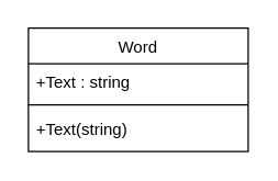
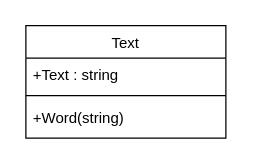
  <mxCell id="0" />
  <mxCell id="1" parent="0" />
- <mxCell id="2" value="Word" style="swimlane;fontStyle=0;align=center;verticalAlign=top;childLayout=stackLayout;horizontal=1;startSize=26;horizontalStack=0;resizeParent=1;resizeLast=0;collapsible=1;marginBottom=0;rounded=0;shadow=0;strokeWidth=1;" vertex="1" parent="1"><mxGeometry x="20" y="20" width="160" height="90" as="geometry"><mxRectangle x="550" y="140" width="160" height="26" as="alternateBounds" /></mxGeometry></mxCell>
+ <mxCell id="2" value="Text" style="swimlane;fontStyle=0;align=center;verticalAlign=top;childLayout=stackLayout;horizontal=1;startSize=26;horizontalStack=0;resizeParent=1;resizeLast=0;collapsible=1;marginBottom=0;rounded=0;shadow=0;strokeWidth=1;" vertex="1" parent="1"><mxGeometry x="20" y="20" width="160" height="90" as="geometry"><mxRectangle x="550" y="140" width="160" height="26" as="alternateBounds" /></mxGeometry></mxCell>
  <mxCell id="3" value="+Text : string" style="text;align=left;verticalAlign=top;spacingLeft=4;spacingRight=4;overflow=hidden;rotatable=0;points=[[0,0.5],[1,0.5]];portConstraint=eastwest;" vertex="1" parent="2"><mxGeometry y="26" width="160" height="26" as="geometry" /></mxCell>
  <mxCell id="4" value="" style="line;html=1;strokeWidth=1;align=left;verticalAlign=middle;spacingTop=-1;spacingLeft=3;spacingRight=3;rotatable=0;labelPosition=right;points=[];portConstraint=eastwest;" vertex="1" parent="2"><mxGeometry y="52" width="160" height="8" as="geometry" /></mxCell>
- <mxCell id="5" value="+Text(string)" style="text;align=left;verticalAlign=top;spacingLeft=4;spacingRight=4;overflow=hidden;rotatable=0;points=[[0,0.5],[1,0.5]];portConstraint=eastwest;" vertex="1" parent="2"><mxGeometry y="60" width="160" height="26" as="geometry" /></mxCell>
+ <mxCell id="5" value="+Word(string)" style="text;align=left;verticalAlign=top;spacingLeft=4;spacingRight=4;overflow=hidden;rotatable=0;points=[[0,0.5],[1,0.5]];portConstraint=eastwest;" vertex="1" parent="2"><mxGeometry y="60" width="160" height="26" as="geometry" /></mxCell>
